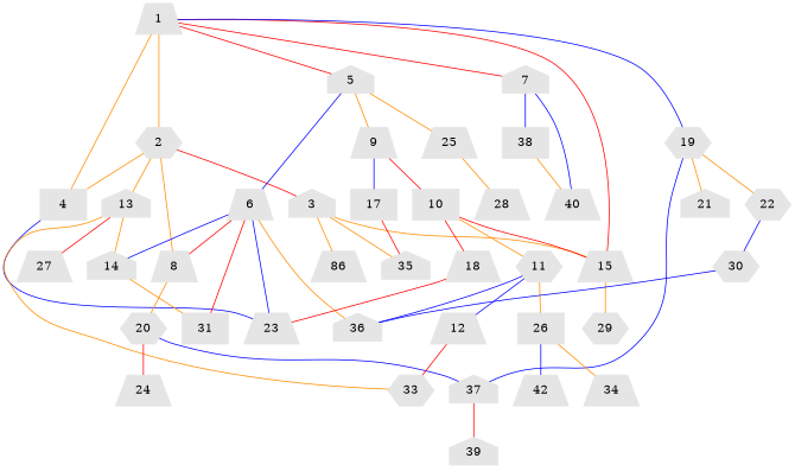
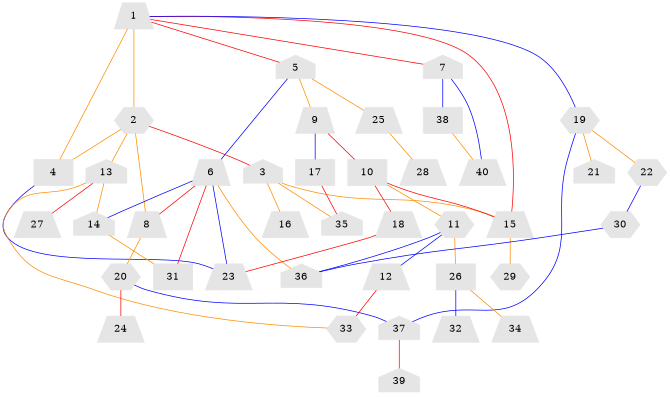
  graph {
    node [color=gray90 shape=trapezium style=filled]
    edge [color=darkorange weight=1.0]
    2 [shape=hexagon]
    1
    4 [shape=box]
    5 [shape=house]
    7 [shape=house]
    15
    19 [shape=hexagon]
    3 [shape=house]
    8
    13 [shape=house]
    23
    6
    9
    25
    38 [shape=box]
    40
    29 [shape=hexagon]
-   16 [label=86]
+   16
    35 [shape=house]
    20 [shape=hexagon]
    14 [shape=house]
    33 [shape=hexagon]
    27
    31 [shape=box]
    36 [shape=house]
    10 [shape=box]
    17 [shape=box]
    21 [shape=house]
    22 [shape=hexagon]
    37 [shape=house]
    28
    24
    11 [shape=hexagon]
    18
    12
    26 [shape=box]
-   32 [label=42]
+   32
    34
    30 [shape=hexagon]
    39 [shape=house]
    2 -- 4
    2 -- 3 [color=red]
    2 -- 8
    2 -- 13
    1 -- 2
    1 -- 4 [weight=4.0]
    1 -- 5 [color=red]
    1 -- 7 [color=red]
    1 -- 15 [color=red]
    1 -- 19 [color=blue]
    4 -- 23 [color=blue weight=2.0]
    5 -- 6 [color=blue]
    5 -- 9
    5 -- 25
    7 -- 38 [color=blue]
    7 -- 40 [color=blue]
    15 -- 29
    19 -- 21
    19 -- 22
    19 -- 37 [color=blue]
    3 -- 15
    3 -- 16
    3 -- 35
    8 -- 20
    13 -- 14
    13 -- 33
    13 -- 27 [color=red]
    6 -- 8 [color=red]
    6 -- 23 [color=blue]
    6 -- 14 [color=blue]
    6 -- 31 [color=red]
    6 -- 36 [weight=2.0]
    9 -- 10 [color=red]
    9 -- 17 [color=blue]
    25 -- 28
    38 -- 40
    20 -- 37 [color=blue]
    20 -- 24 [color=red weight=3.0]
    14 -- 31
    10 -- 15 [color=red]
    10 -- 11
    10 -- 18 [color=red]
    17 -- 35 [color=red]
    22 -- 30 [color=blue]
    37 -- 39 [color=red]
    11 -- 36 [color=blue]
    11 -- 12 [color=blue weight=2.0]
    11 -- 26
    18 -- 23 [color=red]
    12 -- 33 [color=red weight=2.0]
    26 -- 32 [color=blue]
    26 -- 34
    30 -- 36 [color=blue]
  }
